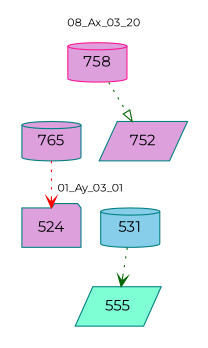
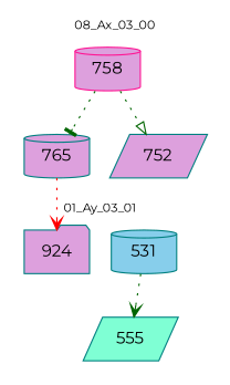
  digraph {
    fontname=Montserrat
    node [color=teal fillcolor=plum fontname=Montserrat shape=cylinder style=filled]
    edge [arrowhead=vee color=darkgreen fontname=Montserrat style=dotted]
    n1 [fillcolor=skyblue label=531]
-   n2 [label=524 shape=folder]
+   n2 [label=924 shape=folder]
    n3 [fillcolor=aquamarine label=555 shape=parallelogram]
    n4 [color=deeppink label=758]
    n5 [label=765]
    n6 [label=752 shape=parallelogram]
    subgraph cluster_1 {
      color=white
      fontsize=10
      label="01_Ay_03_01"
      n1
      n2
      n3
    }
    subgraph cluster_2 {
      color=white
      fontsize=10
-     label="08_Ax_03_20"
+     label="08_Ax_03_00"
      n4
      n5
      n6
    }
    n1 -> n3
+   n4 -> n5 [arrowhead=tee]
    n4 -> n6 [arrowhead=onormal]
    n5 -> n2 [color=red]
  }
